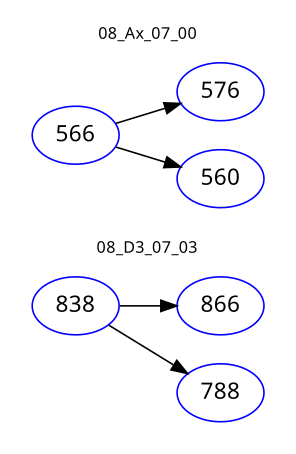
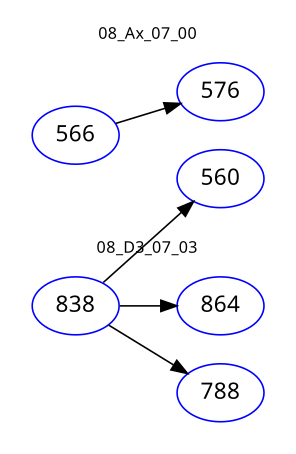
  digraph {
    fontname="Noto Sans"
    rankdir=LR
    node [color=blue fontname="Noto Sans"]
    edge [color=black fontname="Noto Sans"]
    n1 [label=566]
    n2 [label=560]
    n3 [label=576]
    n4 [label=838]
    n5 [label=788]
-   n6 [label=866]
+   n6 [label=864]
    subgraph cluster_1 {
      color=white
      fontsize=10
      label="08_Ax_07_00"
      n1
      n2
      n3
    }
    subgraph cluster_2 {
      color=white
      fontsize=10
      label="08_D3_07_03"
      n4
      n5
      n6
    }
-   n1 -> n2
+   n4 -> n2
    n1 -> n3
    n4 -> n5
    n4 -> n6
  }
